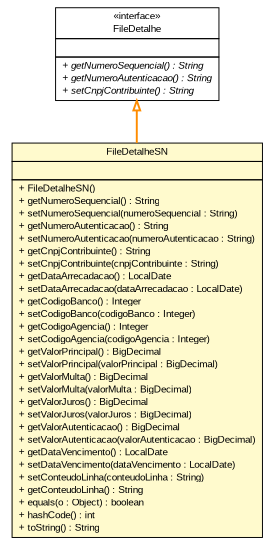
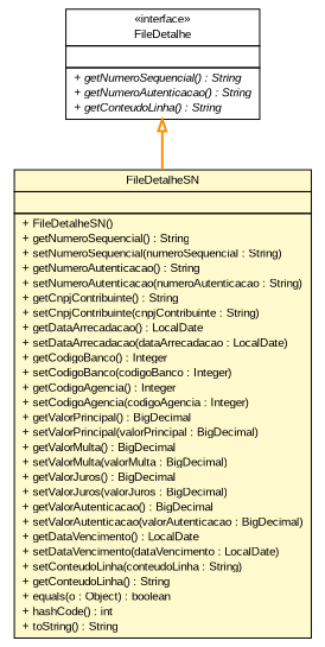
  digraph {
    nodesep=0.25
    ranksep=0.5
    node [fontcolor=black fontname=arial fontsize=10.0 shape=plaintext]
-   n1 [label=<<table title="br.gov.to.sefaz.arr.processamento.domain.detalhe.FileDetalhe" border="0" cellborder="1" cellspacing="0" cellpadding="2" port="p" href="../FileDetalhe.html"> 		<tr><td><table border="0" cellspacing="0" cellpadding="1"> <tr><td align="center" balign="center"> &#171;interface&#187; </td></tr> <tr><td align="center" balign="center"> FileDetalhe </td></tr> 		</table></td></tr> 		<tr><td><table border="0" cellspacing="0" cellpadding="1"> <tr><td align="left" balign="left">  </td></tr> 		</table></td></tr> 		<tr><td><table border="0" cellspacing="0" cellpadding="1"> <tr><td align="left" balign="left"><font face="arial italic" point-size="10.0"> + getNumeroSequencial() : String </font></td></tr> <tr><td align="left" balign="left"><font face="arial italic" point-size="10.0"> + getNumeroAutenticacao() : String </font></td></tr> <tr><td align="left" balign="left"><font face="arial italic" point-size="10.0"> + setCnpjContribuinte() : String </font></td></tr> 		</table></td></tr> 		</table>>]
+   n1 [label=<<table title="br.gov.to.sefaz.arr.processamento.domain.detalhe.FileDetalhe" border="0" cellborder="1" cellspacing="0" cellpadding="2" port="p" href="../FileDetalhe.html"> 		<tr><td><table border="0" cellspacing="0" cellpadding="1"> <tr><td align="center" balign="center"> &#171;interface&#187; </td></tr> <tr><td align="center" balign="center"> FileDetalhe </td></tr> 		</table></td></tr> 		<tr><td><table border="0" cellspacing="0" cellpadding="1"> <tr><td align="left" balign="left">  </td></tr> 		</table></td></tr> 		<tr><td><table border="0" cellspacing="0" cellpadding="1"> <tr><td align="left" balign="left"><font face="arial italic" point-size="10.0"> + getNumeroSequencial() : String </font></td></tr> <tr><td align="left" balign="left"><font face="arial italic" point-size="10.0"> + getNumeroAutenticacao() : String </font></td></tr> <tr><td align="left" balign="left"><font face="arial italic" point-size="10.0"> + getConteudoLinha() : String </font></td></tr> 		</table></td></tr> 		</table>>]
    n2 [label=<<table title="br.gov.to.sefaz.arr.processamento.domain.detalhe.simplesnacional.FileDetalheSN" border="0" cellborder="1" cellspacing="0" cellpadding="2" port="p" bgcolor="lemonChiffon" href="./FileDetalheSN.html"> 		<tr><td><table border="0" cellspacing="0" cellpadding="1"> <tr><td align="center" balign="center"> FileDetalheSN </td></tr> 		</table></td></tr> 		<tr><td><table border="0" cellspacing="0" cellpadding="1"> <tr><td align="left" balign="left">  </td></tr> 		</table></td></tr> 		<tr><td><table border="0" cellspacing="0" cellpadding="1"> <tr><td align="left" balign="left"> + FileDetalheSN() </td></tr> <tr><td align="left" balign="left"> + getNumeroSequencial() : String </td></tr> <tr><td align="left" balign="left"> + setNumeroSequencial(numeroSequencial : String) </td></tr> <tr><td align="left" balign="left"> + getNumeroAutenticacao() : String </td></tr> <tr><td align="left" balign="left"> + setNumeroAutenticacao(numeroAutenticacao : String) </td></tr> <tr><td align="left" balign="left"> + getCnpjContribuinte() : String </td></tr> <tr><td align="left" balign="left"> + setCnpjContribuinte(cnpjContribuinte : String) </td></tr> <tr><td align="left" balign="left"> + getDataArrecadacao() : LocalDate </td></tr> <tr><td align="left" balign="left"> + setDataArrecadacao(dataArrecadacao : LocalDate) </td></tr> <tr><td align="left" balign="left"> + getCodigoBanco() : Integer </td></tr> <tr><td align="left" balign="left"> + setCodigoBanco(codigoBanco : Integer) </td></tr> <tr><td align="left" balign="left"> + getCodigoAgencia() : Integer </td></tr> <tr><td align="left" balign="left"> + setCodigoAgencia(codigoAgencia : Integer) </td></tr> <tr><td align="left" balign="left"> + getValorPrincipal() : BigDecimal </td></tr> <tr><td align="left" balign="left"> + setValorPrincipal(valorPrincipal : BigDecimal) </td></tr> <tr><td align="left" balign="left"> + getValorMulta() : BigDecimal </td></tr> <tr><td align="left" balign="left"> + setValorMulta(valorMulta : BigDecimal) </td></tr> <tr><td align="left" balign="left"> + getValorJuros() : BigDecimal </td></tr> <tr><td align="left" balign="left"> + setValorJuros(valorJuros : BigDecimal) </td></tr> <tr><td align="left" balign="left"> + getValorAutenticacao() : BigDecimal </td></tr> <tr><td align="left" balign="left"> + setValorAutenticacao(valorAutenticacao : BigDecimal) </td></tr> <tr><td align="left" balign="left"> + getDataVencimento() : LocalDate </td></tr> <tr><td align="left" balign="left"> + setDataVencimento(dataVencimento : LocalDate) </td></tr> <tr><td align="left" balign="left"> + setConteudoLinha(conteudoLinha : String) </td></tr> <tr><td align="left" balign="left"> + getConteudoLinha() : String </td></tr> <tr><td align="left" balign="left"> + equals(o : Object) : boolean </td></tr> <tr><td align="left" balign="left"> + hashCode() : int </td></tr> <tr><td align="left" balign="left"> + toString() : String </td></tr> 		</table></td></tr> 		</table>>]
    n1 -> n2 [arrowtail=empty dir=back fontname=arial fontsize=10 headport=p labelfontname=arial labelfontsize=10 style=bold tailport=p color=darkorange]
  }
